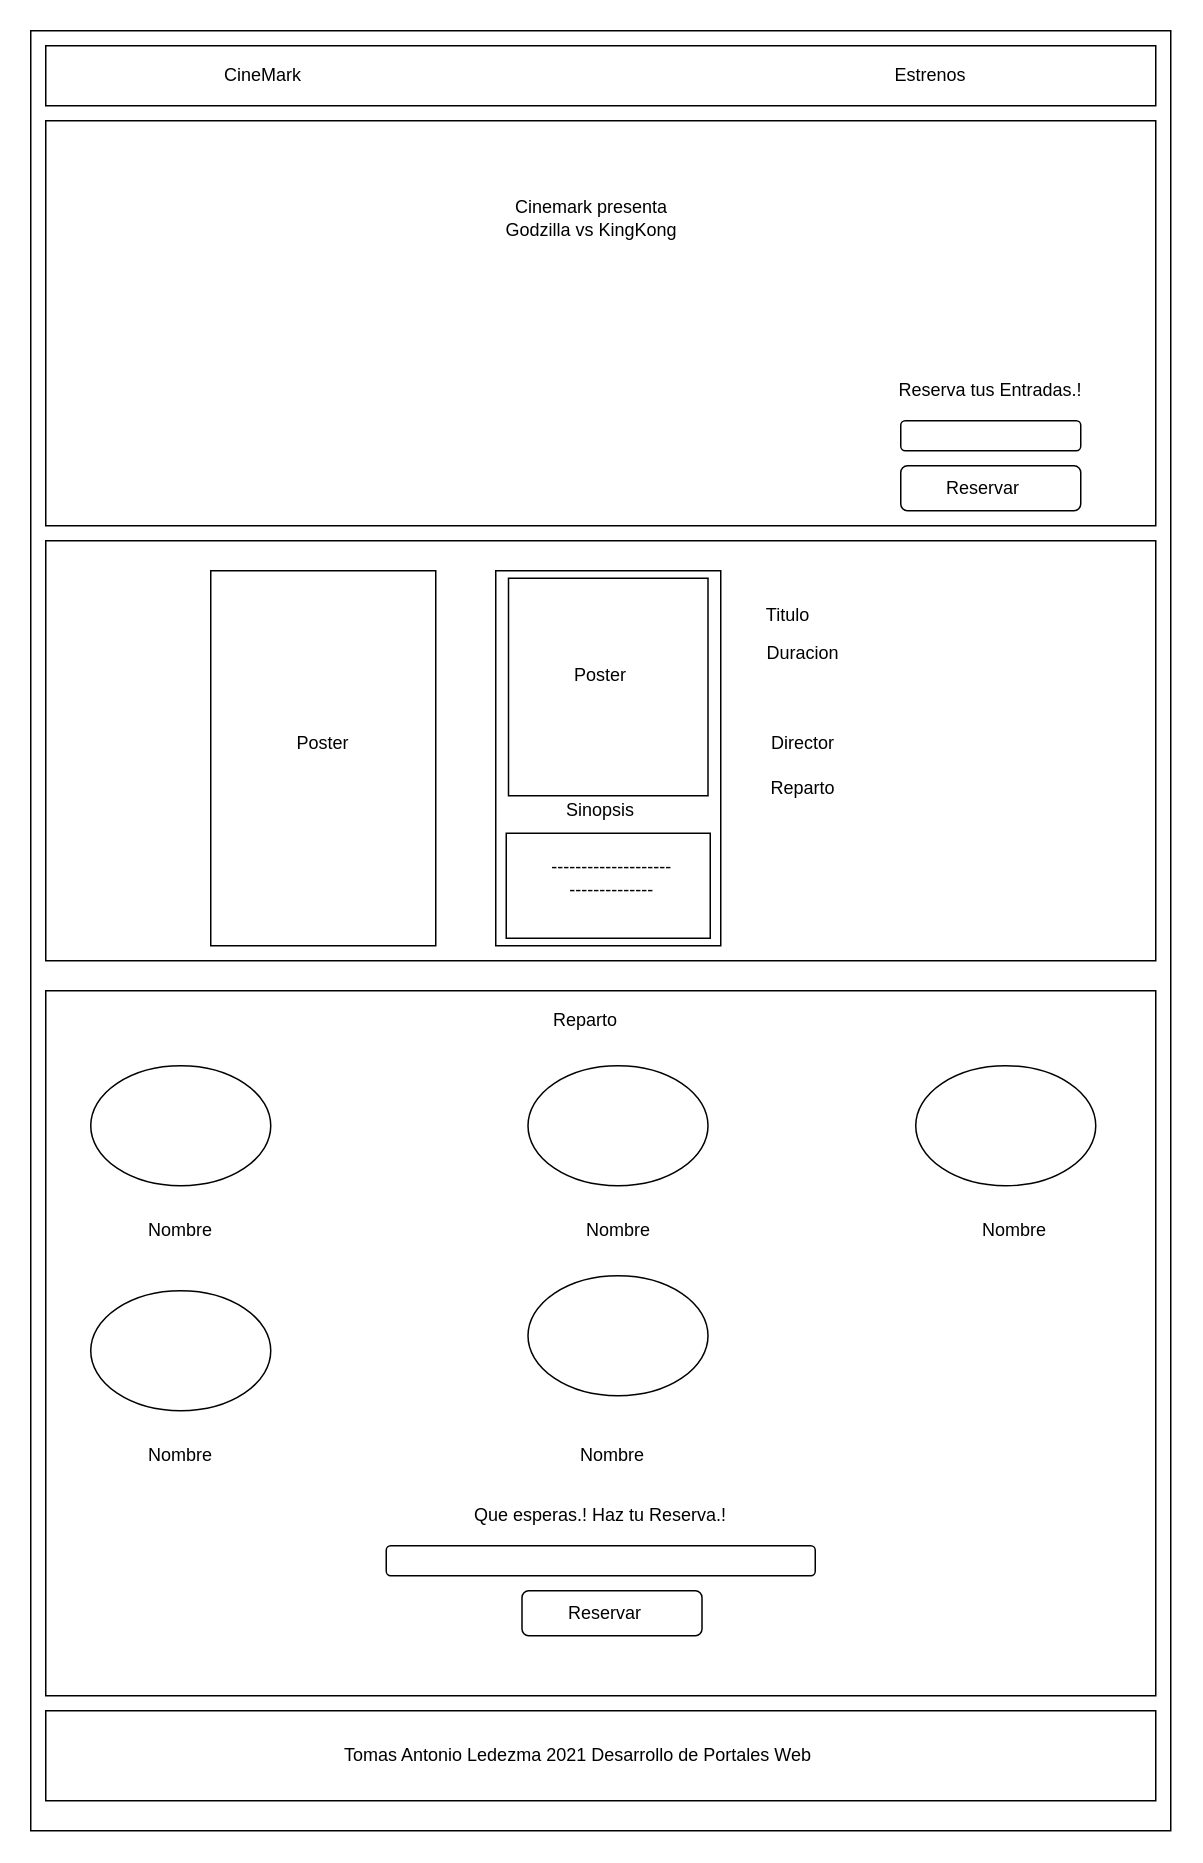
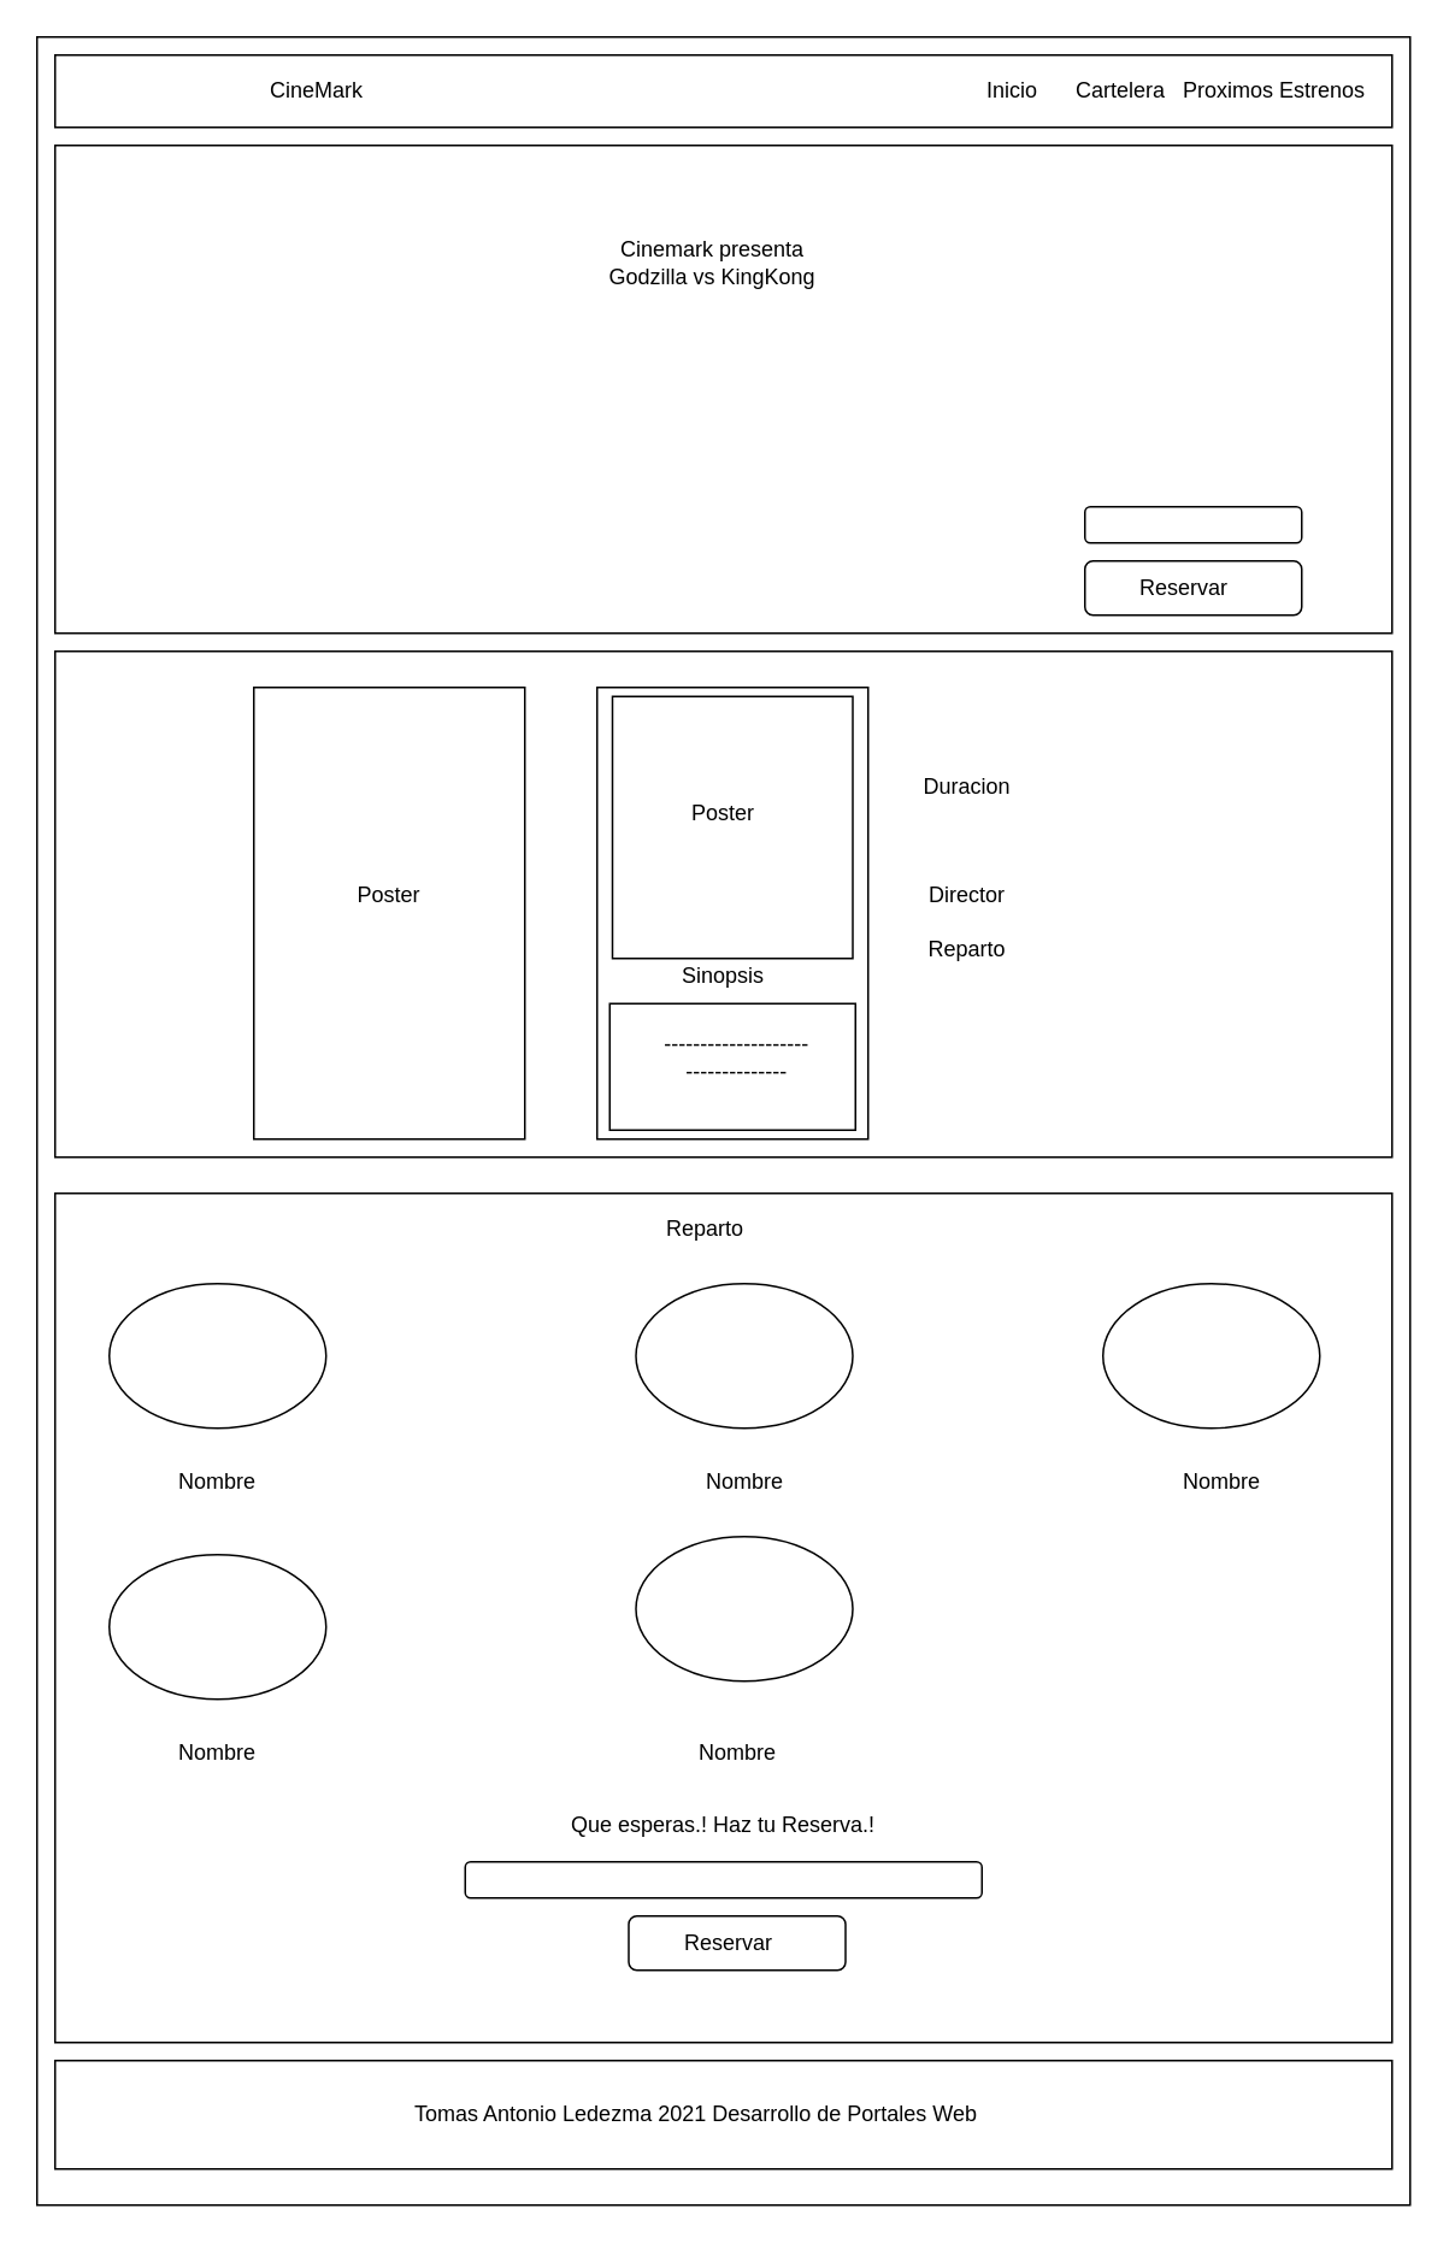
  <mxCell id="0" />
  <mxCell id="1" parent="0" />
  <mxCell id="2" value="" style="rounded=0;whiteSpace=wrap;html=1;" parent="1" vertex="1"><mxGeometry x="20" y="20" width="760" height="1200" as="geometry" /></mxCell>
  <mxCell id="3" value="" style="rounded=0;whiteSpace=wrap;html=1;" parent="1" vertex="1"><mxGeometry x="30" y="30" width="740" height="40" as="geometry" /></mxCell>
  <mxCell id="4" value="CineMark" style="text;html=1;strokeColor=none;fillColor=none;align=center;verticalAlign=middle;whiteSpace=wrap;rounded=0;" parent="1" vertex="1"><mxGeometry x="155" y="40" width="40" height="20" as="geometry" /></mxCell>
- <mxCell id="6" value="Estrenos" style="text;html=1;strokeColor=none;fillColor=none;align=center;verticalAlign=middle;whiteSpace=wrap;rounded=0;" parent="1" vertex="1"><mxGeometry x="600" y="40" width="40" height="20" as="geometry" /></mxCell>
+ <mxCell id="5" value="Inicio" style="text;html=1;strokeColor=none;fillColor=none;align=center;verticalAlign=middle;whiteSpace=wrap;rounded=0;" parent="1" vertex="1"><mxGeometry x="540" y="40" width="40" height="20" as="geometry" /></mxCell>
+ <mxCell id="6" value="Cartelera" style="text;html=1;strokeColor=none;fillColor=none;align=center;verticalAlign=middle;whiteSpace=wrap;rounded=0;" parent="1" vertex="1"><mxGeometry x="600" y="40" width="40" height="20" as="geometry" /></mxCell>
+ <mxCell id="7" value="Proximos Estrenos" style="text;html=1;strokeColor=none;fillColor=none;align=center;verticalAlign=middle;whiteSpace=wrap;rounded=0;" parent="1" vertex="1"><mxGeometry x="650" y="40" width="110" height="20" as="geometry" /></mxCell>
  <mxCell id="8" value="" style="rounded=0;whiteSpace=wrap;html=1;" parent="1" vertex="1"><mxGeometry x="30" y="80" width="740" height="270" as="geometry" /></mxCell>
  <mxCell id="9" value="Cinemark presenta&lt;br&gt;Godzilla vs KingKong" style="text;html=1;strokeColor=none;fillColor=none;align=center;verticalAlign=middle;whiteSpace=wrap;rounded=0;" parent="1" vertex="1"><mxGeometry x="249" y="120" width="290" height="50" as="geometry" /></mxCell>
  <mxCell id="10" value="" style="rounded=1;whiteSpace=wrap;html=1;" parent="1" vertex="1"><mxGeometry x="600" y="280" width="120" height="20" as="geometry" /></mxCell>
  <mxCell id="11" value="" style="rounded=0;whiteSpace=wrap;html=1;" parent="1" vertex="1"><mxGeometry x="30" y="360" width="740" height="280" as="geometry" /></mxCell>
  <mxCell id="12" value="" style="rounded=0;whiteSpace=wrap;html=1;" parent="1" vertex="1"><mxGeometry x="140" y="380" width="150" height="250" as="geometry" /></mxCell>
- <mxCell id="13" value="Titulo" style="text;html=1;strokeColor=none;fillColor=none;align=center;verticalAlign=middle;whiteSpace=wrap;rounded=0;" parent="1" vertex="1"><mxGeometry x="505" y="400" width="40" height="20" as="geometry" /></mxCell>
  <mxCell id="14" value="Duracion" style="text;html=1;strokeColor=none;fillColor=none;align=center;verticalAlign=middle;whiteSpace=wrap;rounded=0;" parent="1" vertex="1"><mxGeometry x="515" y="425" width="40" height="20" as="geometry" /></mxCell>
  <mxCell id="15" value="" style="rounded=0;whiteSpace=wrap;html=1;" parent="1" vertex="1"><mxGeometry x="330" y="380" width="150" height="250" as="geometry" /></mxCell>
  <mxCell id="16" value="Sinopsis" style="text;html=1;strokeColor=none;fillColor=none;align=center;verticalAlign=middle;whiteSpace=wrap;rounded=0;" parent="1" vertex="1"><mxGeometry x="380" y="530" width="40" height="20" as="geometry" /></mxCell>
  <mxCell id="17" value="Reparto" style="text;html=1;strokeColor=none;fillColor=none;align=center;verticalAlign=middle;whiteSpace=wrap;rounded=0;" parent="1" vertex="1"><mxGeometry x="515" y="515" width="40" height="20" as="geometry" /></mxCell>
  <mxCell id="18" value="Director" style="text;html=1;strokeColor=none;fillColor=none;align=center;verticalAlign=middle;whiteSpace=wrap;rounded=0;" parent="1" vertex="1"><mxGeometry x="515" y="485" width="40" height="20" as="geometry" /></mxCell>
- <mxCell id="19" value="Reserva tus Entradas.!" style="text;html=1;strokeColor=none;fillColor=none;align=center;verticalAlign=middle;whiteSpace=wrap;rounded=0;" parent="1" vertex="1"><mxGeometry x="555" y="250" width="210" height="20" as="geometry" /></mxCell>
  <mxCell id="20" value="" style="rounded=1;whiteSpace=wrap;html=1;" parent="1" vertex="1"><mxGeometry x="600" y="310" width="120" height="30" as="geometry" /></mxCell>
  <mxCell id="21" value="Reservar" style="text;html=1;strokeColor=none;fillColor=none;align=center;verticalAlign=middle;whiteSpace=wrap;rounded=0;" parent="1" vertex="1"><mxGeometry x="620" y="315" width="70" height="20" as="geometry" /></mxCell>
  <mxCell id="22" value="" style="rounded=0;whiteSpace=wrap;html=1;" parent="1" vertex="1"><mxGeometry x="30" y="660" width="740" height="470" as="geometry" /></mxCell>
  <mxCell id="23" value="Reparto" style="text;html=1;strokeColor=none;fillColor=none;align=center;verticalAlign=middle;whiteSpace=wrap;rounded=0;" parent="1" vertex="1"><mxGeometry x="360" y="670" width="60" height="20" as="geometry" /></mxCell>
  <mxCell id="24" value="" style="ellipse;whiteSpace=wrap;html=1;" parent="1" vertex="1"><mxGeometry x="60" y="710" width="120" height="80" as="geometry" /></mxCell>
  <mxCell id="25" value="" style="ellipse;whiteSpace=wrap;html=1;" parent="1" vertex="1"><mxGeometry x="351.5" y="710" width="120" height="80" as="geometry" /></mxCell>
  <mxCell id="26" value="" style="ellipse;whiteSpace=wrap;html=1;" parent="1" vertex="1"><mxGeometry x="610" y="710" width="120" height="80" as="geometry" /></mxCell>
  <mxCell id="27" value="" style="ellipse;whiteSpace=wrap;html=1;" parent="1" vertex="1"><mxGeometry x="60" y="860" width="120" height="80" as="geometry" /></mxCell>
  <mxCell id="28" value="Nombre" style="text;html=1;strokeColor=none;fillColor=none;align=center;verticalAlign=middle;whiteSpace=wrap;rounded=0;" parent="1" vertex="1"><mxGeometry x="100" y="810" width="40" height="20" as="geometry" /></mxCell>
  <mxCell id="29" value="Nombre" style="text;html=1;strokeColor=none;fillColor=none;align=center;verticalAlign=middle;whiteSpace=wrap;rounded=0;" parent="1" vertex="1"><mxGeometry x="391.5" y="810" width="40" height="20" as="geometry" /></mxCell>
  <mxCell id="30" value="Nombre" style="text;html=1;strokeColor=none;fillColor=none;align=center;verticalAlign=middle;whiteSpace=wrap;rounded=0;" parent="1" vertex="1"><mxGeometry x="656" y="810" width="40" height="20" as="geometry" /></mxCell>
  <mxCell id="31" value="Nombre" style="text;html=1;strokeColor=none;fillColor=none;align=center;verticalAlign=middle;whiteSpace=wrap;rounded=0;" parent="1" vertex="1"><mxGeometry x="100" y="960" width="40" height="20" as="geometry" /></mxCell>
  <mxCell id="32" value="" style="rounded=0;whiteSpace=wrap;html=1;" parent="1" vertex="1"><mxGeometry x="30" y="1140" width="740" height="60" as="geometry" /></mxCell>
  <mxCell id="33" value="Tomas Antonio Ledezma 2021 Desarrollo de Portales Web" style="text;html=1;strokeColor=none;fillColor=none;align=center;verticalAlign=middle;whiteSpace=wrap;rounded=0;" parent="1" vertex="1"><mxGeometry x="215" y="1160" width="340" height="20" as="geometry" /></mxCell>
  <mxCell id="34" value="Poster" style="text;html=1;strokeColor=none;fillColor=none;align=center;verticalAlign=middle;whiteSpace=wrap;rounded=0;" vertex="1" parent="1"><mxGeometry x="195" y="485" width="40" height="20" as="geometry" /></mxCell>
  <mxCell id="35" style="edgeStyle=orthogonalEdgeStyle;rounded=0;orthogonalLoop=1;jettySize=auto;html=1;exitX=0.5;exitY=1;exitDx=0;exitDy=0;" edge="1" parent="1" source="16" target="16"><mxGeometry relative="1" as="geometry" /></mxCell>
  <mxCell id="36" value="" style="rounded=0;whiteSpace=wrap;html=1;" vertex="1" parent="1"><mxGeometry x="337" y="555" width="136" height="70" as="geometry" /></mxCell>
  <mxCell id="37" value="" style="rounded=0;whiteSpace=wrap;html=1;" vertex="1" parent="1"><mxGeometry x="338.5" y="385" width="133" height="145" as="geometry" /></mxCell>
  <mxCell id="38" value="Poster" style="text;html=1;strokeColor=none;fillColor=none;align=center;verticalAlign=middle;whiteSpace=wrap;rounded=0;" vertex="1" parent="1"><mxGeometry x="380" y="440" width="40" height="20" as="geometry" /></mxCell>
  <mxCell id="39" value="----------------------------------" style="text;html=1;strokeColor=none;fillColor=none;align=center;verticalAlign=middle;whiteSpace=wrap;rounded=0;" vertex="1" parent="1"><mxGeometry x="365" y="570" width="85" height="30" as="geometry" /></mxCell>
  <mxCell id="40" value="" style="ellipse;whiteSpace=wrap;html=1;" vertex="1" parent="1"><mxGeometry x="351.5" y="850" width="120" height="80" as="geometry" /></mxCell>
  <mxCell id="41" value="Nombre" style="text;html=1;strokeColor=none;fillColor=none;align=center;verticalAlign=middle;whiteSpace=wrap;rounded=0;" vertex="1" parent="1"><mxGeometry x="387.5" y="960" width="40" height="20" as="geometry" /></mxCell>
  <mxCell id="42" value="Que esperas.! Haz tu Reserva.!" style="text;html=1;strokeColor=none;fillColor=none;align=center;verticalAlign=middle;whiteSpace=wrap;rounded=0;" parent="1" vertex="1"><mxGeometry x="295" y="1000" width="210" height="20" as="geometry" /></mxCell>
  <mxCell id="43" value="" style="rounded=1;whiteSpace=wrap;html=1;" parent="1" vertex="1"><mxGeometry x="257" y="1030" width="286" height="20" as="geometry" /></mxCell>
  <mxCell id="44" value="" style="rounded=1;whiteSpace=wrap;html=1;" parent="1" vertex="1"><mxGeometry x="347.5" y="1060" width="120" height="30" as="geometry" /></mxCell>
  <mxCell id="45" value="Reservar" style="text;html=1;strokeColor=none;fillColor=none;align=center;verticalAlign=middle;whiteSpace=wrap;rounded=0;" parent="1" vertex="1"><mxGeometry x="367.5" y="1065" width="70" height="20" as="geometry" /></mxCell>
